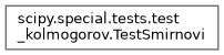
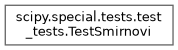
  digraph {
    rankdir=LR
-   n1 [color=grey40 fillcolor=white fontname=Helvetica fontsize=10 height=0.2 label="scipy.special.tests.test\l_kolmogorov.TestSmirnovi" shape=box style=filled width=0.4]
+   n1 [color=grey40 fillcolor=white fontname=Helvetica fontsize=10 height=0.2 label="scipy.special.tests.test\l_tests.TestSmirnovi" shape=box style=filled width=0.4]
  }
